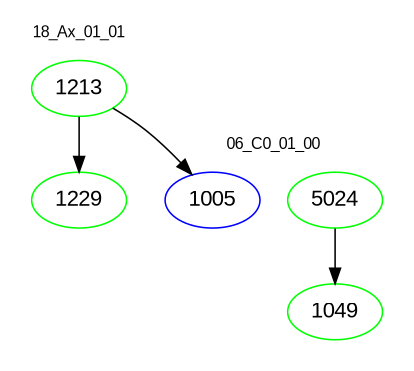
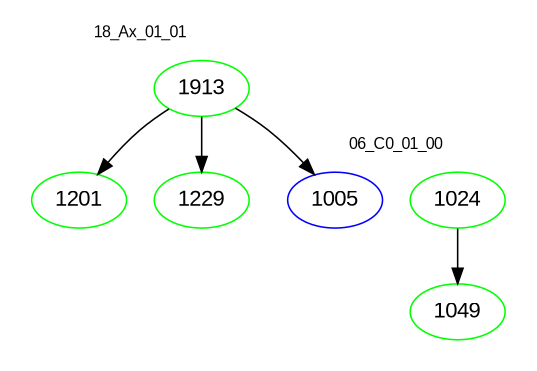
  digraph {
    fontname="Liberation Sans"
    node [color=green fontname="Liberation Sans"]
    edge [color=black fontname="Liberation Sans"]
-   n1 [label=1213]
+   n1 [label=1913]
+   n2 [label=1201]
    n3 [label=1229]
-   n4 [label=5024]
+   n4 [label=1024]
    n5 [color=blue label=1005]
    n6 [label=1049]
    subgraph cluster_1 {
      color=white
      fontsize=10
      label="18_Ax_01_01"
      n1
+     n2
      n3
    }
    subgraph cluster_2 {
      color=white
      fontsize=10
      label="06_C0_01_00"
      n4
      n5
      n6
    }
+   n1 -> n2
    n1 -> n3
    n1 -> n5
    n4 -> n6
  }
